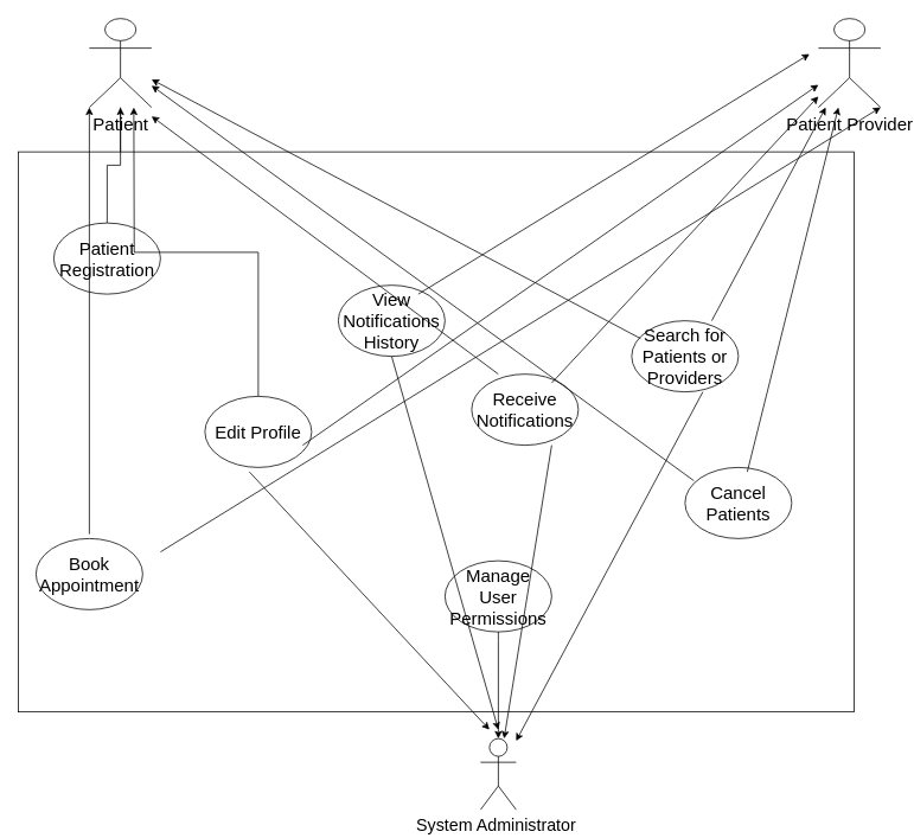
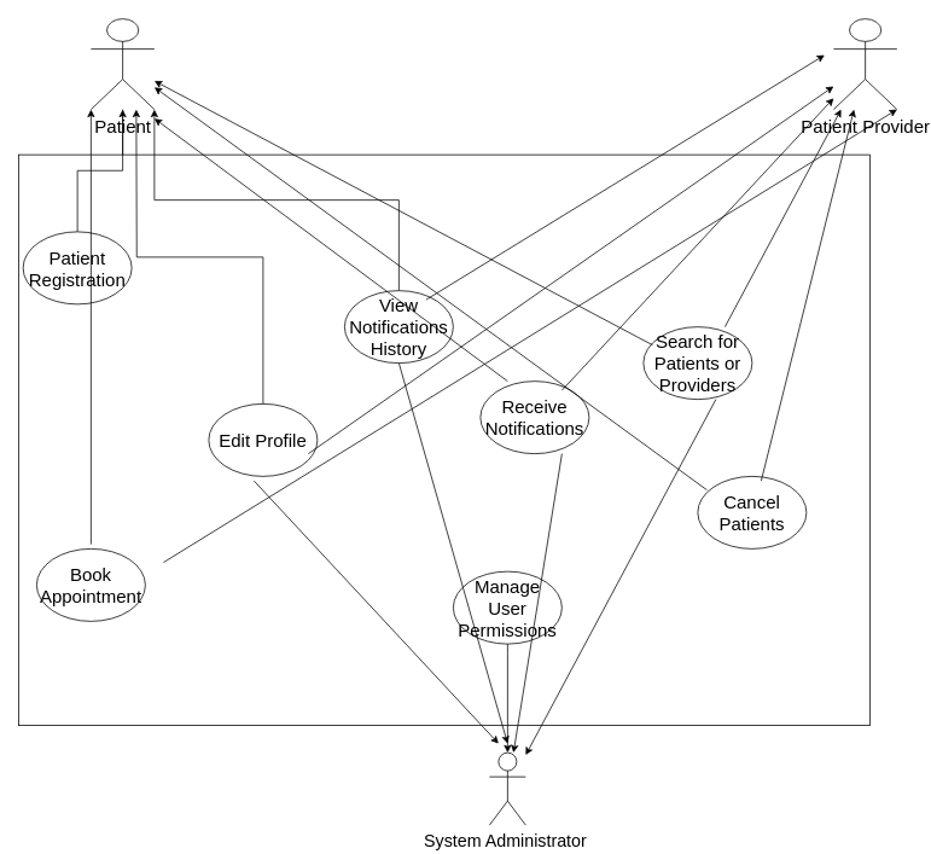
  <mxCell id="0" />
  <mxCell id="1" parent="0" />
  <mxCell id="2" style="edgeStyle=orthogonalEdgeStyle;rounded=0;orthogonalLoop=1;jettySize=auto;html=1;fontSize=20;" parent="1" source="3" target="8" edge="1"><mxGeometry relative="1" as="geometry" /></mxCell>
  <mxCell id="3" value="&lt;font style=&quot;font-size: 20px;&quot;&gt;Patient&lt;/font&gt;" style="shape=umlActor;verticalLabelPosition=bottom;verticalAlign=top;html=1;outlineConnect=0;" parent="1" vertex="1"><mxGeometry x="100" y="20" width="70" height="100" as="geometry" /></mxCell>
  <mxCell id="4" value="&lt;font style=&quot;font-size: 20px;&quot;&gt;Patient Provider&lt;/font&gt;" style="shape=umlActor;verticalLabelPosition=bottom;verticalAlign=top;html=1;outlineConnect=0;" parent="1" vertex="1"><mxGeometry x="920" y="20" width="70" height="100" as="geometry" /></mxCell>
  <mxCell id="5" value="&lt;font style=&quot;font-size: 19px;&quot;&gt;System Administrator&amp;nbsp;&lt;br&gt;&lt;/font&gt;" style="shape=umlActor;verticalLabelPosition=bottom;verticalAlign=top;html=1;outlineConnect=0;" parent="1" vertex="1"><mxGeometry x="540" y="830" width="40" height="80" as="geometry" /></mxCell>
  <mxCell id="6" value="" style="rounded=0;whiteSpace=wrap;html=1;" parent="1" vertex="1"><mxGeometry x="20" y="170" width="940" height="630" as="geometry" /></mxCell>
  <mxCell id="7" style="edgeStyle=orthogonalEdgeStyle;rounded=0;orthogonalLoop=1;jettySize=auto;html=1;exitX=0.5;exitY=0;exitDx=0;exitDy=0;fontSize=20;" parent="1" source="8" target="3" edge="1"><mxGeometry relative="1" as="geometry" /></mxCell>
- <mxCell id="8" value="Patient Registration" style="ellipse;whiteSpace=wrap;html=1;fontSize=20;" parent="1" vertex="1"><mxGeometry x="60" y="250" width="120" height="80" as="geometry" /></mxCell>
+ <mxCell id="8" value="Patient Registration" style="ellipse;whiteSpace=wrap;html=1;fontSize=20;" parent="1" vertex="1"><mxGeometry x="25" y="255" width="120" height="80" as="geometry" /></mxCell>
  <mxCell id="9" style="edgeStyle=orthogonalEdgeStyle;rounded=0;orthogonalLoop=1;jettySize=auto;html=1;exitX=0.5;exitY=0;exitDx=0;exitDy=0;fontSize=20;" parent="1" source="10" edge="1"><mxGeometry relative="1" as="geometry"><mxPoint x="150" y="120" as="targetPoint" /></mxGeometry></mxCell>
  <mxCell id="10" value="Edit Profile" style="ellipse;whiteSpace=wrap;html=1;fontSize=20;" parent="1" vertex="1"><mxGeometry x="230" y="445" width="120" height="80" as="geometry" /></mxCell>
+ <mxCell id="11" style="edgeStyle=orthogonalEdgeStyle;rounded=0;orthogonalLoop=1;jettySize=auto;html=1;exitX=0.5;exitY=0;exitDx=0;exitDy=0;entryX=1;entryY=1;entryDx=0;entryDy=0;entryPerimeter=0;fontSize=20;" parent="1" source="12" target="3" edge="1"><mxGeometry relative="1" as="geometry" /></mxCell>
  <mxCell id="12" value="View Notifications History" style="ellipse;whiteSpace=wrap;html=1;fontSize=20;" parent="1" vertex="1"><mxGeometry x="380" y="320" width="120" height="80" as="geometry" /></mxCell>
  <mxCell id="13" value="" style="endArrow=classic;html=1;rounded=0;fontSize=20;" parent="1" target="4" edge="1"><mxGeometry width="50" height="50" relative="1" as="geometry"><mxPoint x="340" y="500" as="sourcePoint" /><mxPoint x="390" y="450" as="targetPoint" /></mxGeometry></mxCell>
  <mxCell id="14" value="" style="endArrow=classic;html=1;rounded=0;fontSize=20;" parent="1" edge="1"><mxGeometry width="50" height="50" relative="1" as="geometry"><mxPoint x="470" y="330" as="sourcePoint" /><mxPoint x="910" y="60" as="targetPoint" /></mxGeometry></mxCell>
  <mxCell id="15" value="Search for Patients or Providers" style="ellipse;whiteSpace=wrap;html=1;fontSize=20;" parent="1" vertex="1"><mxGeometry x="710" y="360" width="120" height="80" as="geometry" /></mxCell>
  <mxCell id="16" value="" style="endArrow=classic;html=1;rounded=0;fontSize=20;" parent="1" target="4" edge="1"><mxGeometry width="50" height="50" relative="1" as="geometry"><mxPoint x="800" y="360" as="sourcePoint" /><mxPoint x="850" y="310" as="targetPoint" /></mxGeometry></mxCell>
  <mxCell id="17" value="" style="endArrow=classic;html=1;rounded=0;fontSize=20;" parent="1" target="3" edge="1"><mxGeometry width="50" height="50" relative="1" as="geometry"><mxPoint x="720" y="380" as="sourcePoint" /><mxPoint x="770" y="330" as="targetPoint" /></mxGeometry></mxCell>
  <mxCell id="18" value="Manage User Permissions" style="ellipse;whiteSpace=wrap;html=1;fontSize=20;" parent="1" vertex="1"><mxGeometry x="500" y="630" width="120" height="80" as="geometry" /></mxCell>
  <mxCell id="19" value="" style="endArrow=classic;html=1;rounded=0;fontSize=20;entryX=0.5;entryY=0;entryDx=0;entryDy=0;entryPerimeter=0;" parent="1" target="5" edge="1"><mxGeometry width="50" height="50" relative="1" as="geometry"><mxPoint x="560" y="710" as="sourcePoint" /><mxPoint x="630" y="670" as="targetPoint" /><Array as="points"><mxPoint x="560" y="720" /></Array></mxGeometry></mxCell>
  <mxCell id="20" value="Receive Notifications" style="ellipse;whiteSpace=wrap;html=1;fontSize=20;" parent="1" vertex="1"><mxGeometry x="530" y="420" width="120" height="80" as="geometry" /></mxCell>
  <mxCell id="21" value="" style="endArrow=classic;html=1;rounded=0;fontSize=20;" parent="1" edge="1"><mxGeometry width="50" height="50" relative="1" as="geometry"><mxPoint x="560" y="420" as="sourcePoint" /><mxPoint x="170" y="130" as="targetPoint" /></mxGeometry></mxCell>
  <mxCell id="22" value="" style="endArrow=classic;html=1;rounded=0;fontSize=20;" parent="1" target="4" edge="1"><mxGeometry width="50" height="50" relative="1" as="geometry"><mxPoint x="620" y="430" as="sourcePoint" /><mxPoint x="670" y="380" as="targetPoint" /></mxGeometry></mxCell>
  <mxCell id="23" value="Book Appointment" style="ellipse;whiteSpace=wrap;html=1;fontSize=20;" parent="1" vertex="1"><mxGeometry x="40" y="605" width="120" height="80" as="geometry" /></mxCell>
  <mxCell id="24" value="" style="endArrow=classic;html=1;rounded=0;fontSize=20;entryX=0;entryY=1;entryDx=0;entryDy=0;entryPerimeter=0;" parent="1" target="3" edge="1"><mxGeometry width="50" height="50" relative="1" as="geometry"><mxPoint x="100" y="600" as="sourcePoint" /><mxPoint x="150" y="550" as="targetPoint" /></mxGeometry></mxCell>
  <mxCell id="25" value="" style="endArrow=classic;html=1;rounded=0;fontSize=20;entryX=1;entryY=1;entryDx=0;entryDy=0;entryPerimeter=0;" parent="1" target="4" edge="1"><mxGeometry width="50" height="50" relative="1" as="geometry"><mxPoint x="180" y="620" as="sourcePoint" /><mxPoint x="230" y="570" as="targetPoint" /></mxGeometry></mxCell>
  <mxCell id="26" value="Cancel Patients" style="ellipse;whiteSpace=wrap;html=1;fontSize=20;" parent="1" vertex="1"><mxGeometry x="770" y="525" width="120" height="80" as="geometry" /></mxCell>
  <mxCell id="27" value="" style="endArrow=classic;html=1;rounded=0;fontSize=20;" parent="1" target="4" edge="1"><mxGeometry width="50" height="50" relative="1" as="geometry"><mxPoint x="840" y="530" as="sourcePoint" /><mxPoint x="890" y="480" as="targetPoint" /></mxGeometry></mxCell>
  <mxCell id="28" value="" style="endArrow=classic;html=1;rounded=0;fontSize=20;" parent="1" target="3" edge="1"><mxGeometry width="50" height="50" relative="1" as="geometry"><mxPoint x="780" y="540" as="sourcePoint" /><mxPoint x="830" y="490" as="targetPoint" /></mxGeometry></mxCell>
  <mxCell id="29" value="" style="endArrow=classic;html=1;rounded=0;fontSize=20;" parent="1" edge="1"><mxGeometry width="50" height="50" relative="1" as="geometry"><mxPoint x="280" y="530" as="sourcePoint" /><mxPoint x="550" y="820" as="targetPoint" /></mxGeometry></mxCell>
  <mxCell id="30" value="" style="endArrow=classic;html=1;rounded=0;fontSize=20;" parent="1" edge="1"><mxGeometry width="50" height="50" relative="1" as="geometry"><mxPoint x="440" y="400" as="sourcePoint" /><mxPoint x="560" y="820" as="targetPoint" /></mxGeometry></mxCell>
  <mxCell id="31" value="" style="endArrow=classic;html=1;rounded=0;fontSize=20;" parent="1" target="5" edge="1"><mxGeometry width="50" height="50" relative="1" as="geometry"><mxPoint x="620" y="500" as="sourcePoint" /><mxPoint x="670" y="450" as="targetPoint" /></mxGeometry></mxCell>
  <mxCell id="32" value="" style="endArrow=classic;html=1;rounded=0;fontSize=20;" parent="1" target="5" edge="1"><mxGeometry width="50" height="50" relative="1" as="geometry"><mxPoint x="790" y="440" as="sourcePoint" /><mxPoint x="840" y="390" as="targetPoint" /></mxGeometry></mxCell>
